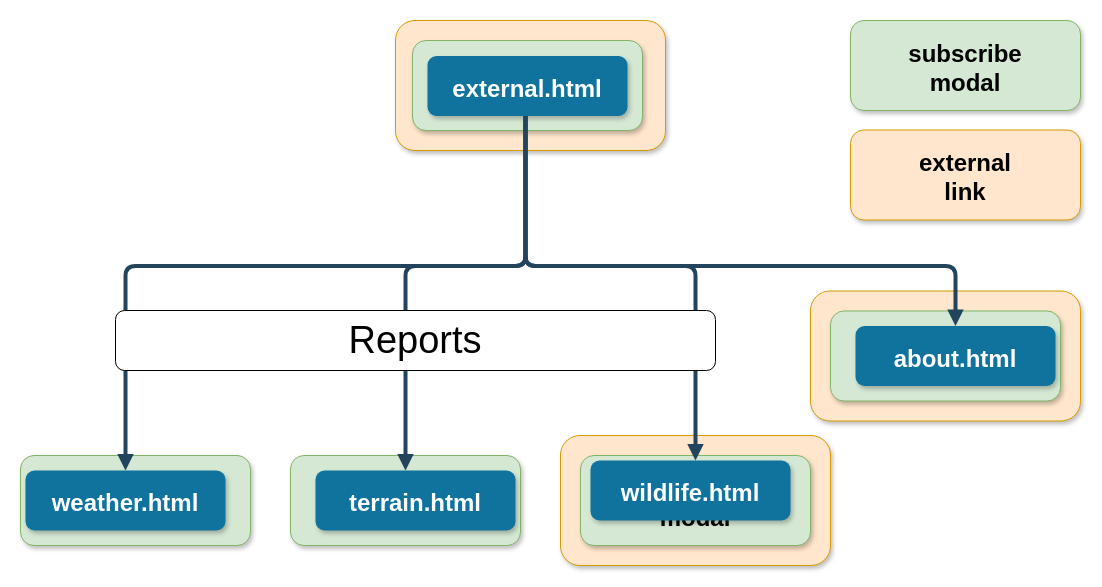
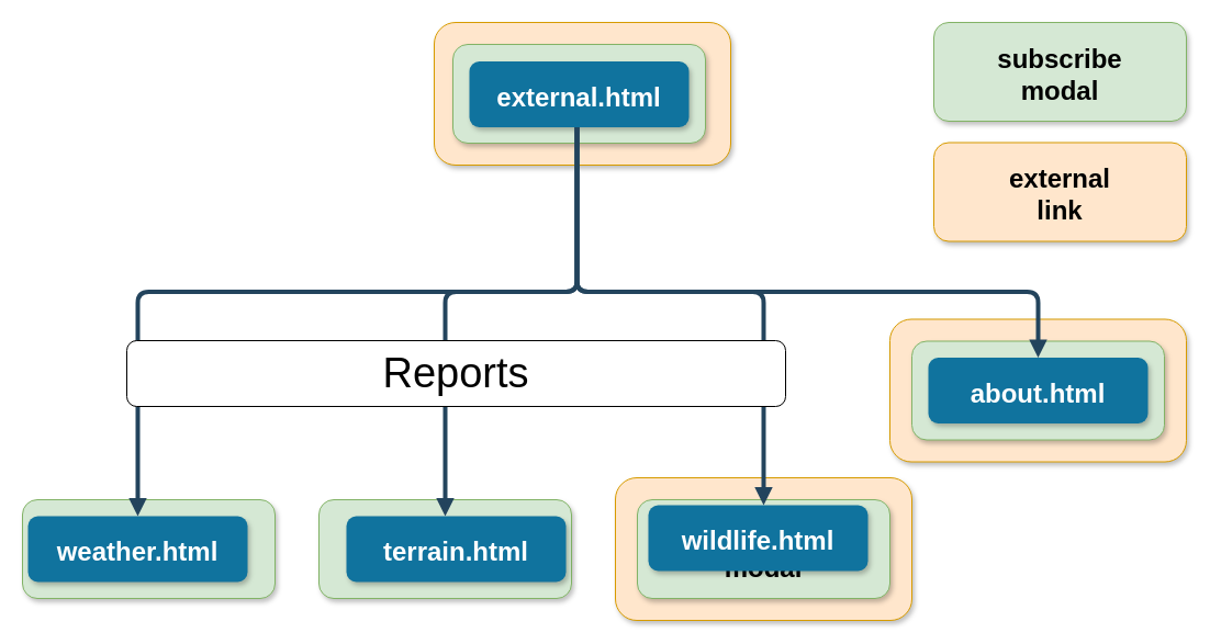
  <mxCell id="0" />
  <mxCell id="1" parent="0" />
  <mxCell id="2" value="external&#10;link" style="rounded=1;fillColor=#ffe6cc;strokeColor=#d79b00;shadow=1;fontStyle=1;fontSize=24;" vertex="1" parent="1"><mxGeometry x="560" y="435" width="270" height="130" as="geometry" /></mxCell>
  <mxCell id="3" value="external&#10;link" style="rounded=1;fillColor=#ffe6cc;strokeColor=#d79b00;shadow=1;fontStyle=1;fontSize=24;" vertex="1" parent="1"><mxGeometry x="810" y="290.5" width="270" height="130" as="geometry" /></mxCell>
  <mxCell id="4" value="external&#10;link" style="rounded=1;fillColor=#ffe6cc;strokeColor=#d79b00;shadow=1;fontStyle=1;fontSize=24;" vertex="1" parent="1"><mxGeometry x="395" y="20" width="270" height="130" as="geometry" /></mxCell>
  <mxCell id="5" value="subscribe&#10;modal" style="rounded=1;fillColor=#d5e8d4;strokeColor=#82b366;shadow=1;fontStyle=1;fontSize=24;" vertex="1" parent="1"><mxGeometry x="20" y="455" width="230" height="90" as="geometry" /></mxCell>
  <mxCell id="6" value="subscribe&#10;modal" style="rounded=1;fillColor=#d5e8d4;strokeColor=#82b366;shadow=1;fontStyle=1;fontSize=24;" vertex="1" parent="1"><mxGeometry x="290" y="455" width="230" height="90" as="geometry" /></mxCell>
  <mxCell id="7" value="subscribe&#10;modal" style="rounded=1;fillColor=#d5e8d4;strokeColor=#82b366;shadow=1;fontStyle=1;fontSize=24;" vertex="1" parent="1"><mxGeometry x="580" y="455" width="230" height="90" as="geometry" /></mxCell>
  <mxCell id="8" value="subscribe&#10;modal" style="rounded=1;fillColor=#d5e8d4;strokeColor=#82b366;shadow=1;fontStyle=1;fontSize=24;" vertex="1" parent="1"><mxGeometry x="830" y="310.5" width="230" height="90" as="geometry" /></mxCell>
  <mxCell id="9" value="subscribe" style="rounded=1;fillColor=#d5e8d4;strokeColor=#82b366;shadow=1;fontStyle=1;fontSize=24;" vertex="1" parent="1"><mxGeometry x="412" y="40" width="230" height="90" as="geometry" /></mxCell>
  <mxCell id="10" value="external.html" style="rounded=1;fillColor=#10739E;strokeColor=none;shadow=1;gradientColor=none;fontStyle=1;fontColor=#FFFFFF;fontSize=24;" parent="1" vertex="1"><mxGeometry x="427" y="55.5" width="200" height="60" as="geometry" /></mxCell>
  <mxCell id="11" value="weather.html" style="rounded=1;fillColor=#10739E;strokeColor=none;shadow=1;gradientColor=none;fontStyle=1;fontColor=#FFFFFF;fontSize=24;" parent="1" vertex="1"><mxGeometry x="25" y="470" width="200" height="60" as="geometry" /></mxCell>
  <mxCell id="12" value="terrain.html" style="rounded=1;fillColor=#10739E;strokeColor=none;shadow=1;gradientColor=none;fontStyle=1;fontColor=#FFFFFF;fontSize=24;" parent="1" vertex="1"><mxGeometry x="315" y="470" width="200" height="60" as="geometry" /></mxCell>
  <mxCell id="13" value="wildlife.html" style="rounded=1;fillColor=#10739E;strokeColor=none;shadow=1;gradientColor=none;fontStyle=1;fontColor=#FFFFFF;fontSize=24;" parent="1" vertex="1"><mxGeometry x="590" y="460" width="200" height="60" as="geometry" /></mxCell>
- <mxCell id="14" value="about.html" style="rounded=1;fillColor=#10739E;strokeColor=none;shadow=1;gradientColor=none;fontStyle=1;fontColor=#FFFFFF;fontSize=24;" parent="1" vertex="1"><mxGeometry x="855" y="325.5" width="200" height="60" as="geometry" /></mxCell>
+ <mxCell id="14" value="about.html" style="rounded=1;fillColor=#10739E;strokeColor=none;shadow=1;gradientColor=none;fontStyle=1;fontColor=#FFFFFF;fontSize=24;" parent="1" vertex="1"><mxGeometry x="845" y="325.5" width="200" height="60" as="geometry" /></mxCell>
  <mxCell id="15" value="" style="edgeStyle=elbowEdgeStyle;elbow=vertical;strokeWidth=4;endArrow=block;endFill=1;fontStyle=1;strokeColor=#23445D;" parent="1" target="11" edge="1"><mxGeometry x="20" y="25.5" width="100" height="100" as="geometry"><mxPoint x="525" y="115.5" as="sourcePoint" /><mxPoint x="-125" y="-124.5" as="targetPoint" /><Array as="points"><mxPoint x="305" y="265.5" /></Array></mxGeometry></mxCell>
  <mxCell id="16" value="" style="edgeStyle=elbowEdgeStyle;elbow=vertical;strokeWidth=4;endArrow=block;endFill=1;fontStyle=1;strokeColor=#23445D;" parent="1" target="14" edge="1"><mxGeometry x="20" y="25.5" width="100" height="100" as="geometry"><mxPoint x="525" y="115.5" as="sourcePoint" /><mxPoint x="-125" y="-124.5" as="targetPoint" /><Array as="points"><mxPoint x="725" y="265.5" /></Array></mxGeometry></mxCell>
  <mxCell id="17" value="" style="edgeStyle=elbowEdgeStyle;elbow=vertical;strokeWidth=4;endArrow=block;endFill=1;fontStyle=1;strokeColor=#23445D;" parent="1" target="12" edge="1"><mxGeometry x="20" y="25.5" width="100" height="100" as="geometry"><mxPoint x="525" y="115.5" as="sourcePoint" /><mxPoint x="-125" y="-124.5" as="targetPoint" /><Array as="points"><mxPoint x="405" y="265.5" /></Array></mxGeometry></mxCell>
  <mxCell id="18" value="" style="edgeStyle=elbowEdgeStyle;elbow=vertical;strokeWidth=4;endArrow=block;endFill=1;fontStyle=1;strokeColor=#23445D;" parent="1" target="13" edge="1"><mxGeometry x="20" y="25.5" width="100" height="100" as="geometry"><mxPoint x="525" y="115.5" as="sourcePoint" /><mxPoint x="-125" y="-124.5" as="targetPoint" /><Array as="points"><mxPoint x="695" y="265.5" /></Array></mxGeometry></mxCell>
  <mxCell id="19" value="&lt;font style=&quot;font-size: 38px&quot;&gt;Reports&lt;/font&gt;" style="whiteSpace=wrap;html=1;rounded=1;" vertex="1" parent="1"><mxGeometry x="115" y="310" width="600" height="60" as="geometry" /></mxCell>
  <mxCell id="20" value="subscribe&#10;modal" style="rounded=1;fillColor=#d5e8d4;strokeColor=#82b366;shadow=1;fontStyle=1;fontSize=24;" vertex="1" parent="1"><mxGeometry x="850" y="20" width="230" height="90" as="geometry" /></mxCell>
  <mxCell id="21" value="external&#10;link" style="rounded=1;fillColor=#ffe6cc;strokeColor=#d79b00;shadow=1;fontStyle=1;fontSize=24;" vertex="1" parent="1"><mxGeometry x="850" y="129.5" width="230" height="90" as="geometry" /></mxCell>
